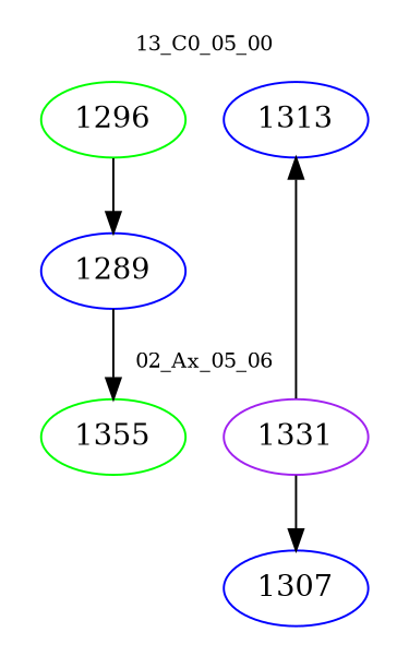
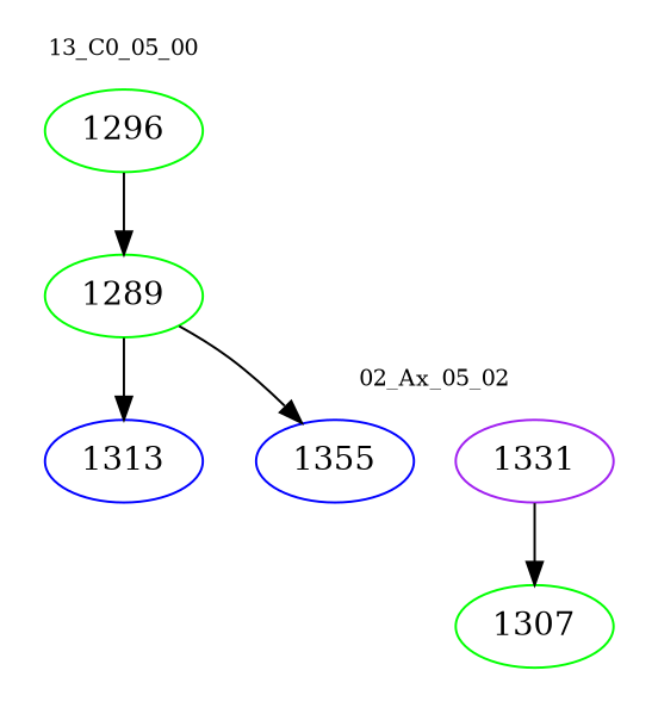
  digraph {
    node [color=green]
    edge [color=black]
    n1 [color=purple label=1331]
-   n2 [color=blue label=1307]
-   n3 [label=1355]
+   n2 [label=1307]
+   n3 [color=blue label=1355]
    n4 [label=1296]
-   n5 [color=blue label=1289]
+   n5 [label=1289]
    n6 [color=blue label=1313]
    subgraph cluster_1 {
      color=white
      fontsize=10
-     label="02_Ax_05_06"
+     label="02_Ax_05_02"
      n1
      n2
      n3
    }
    subgraph cluster_2 {
      color=white
      fontsize=10
      label="13_C0_05_00"
      n4
      n5
      n6
    }
    n1 -> n2
    n4 -> n5
    n5 -> n3
-   n1 -> n6
+   n5 -> n6
  }
